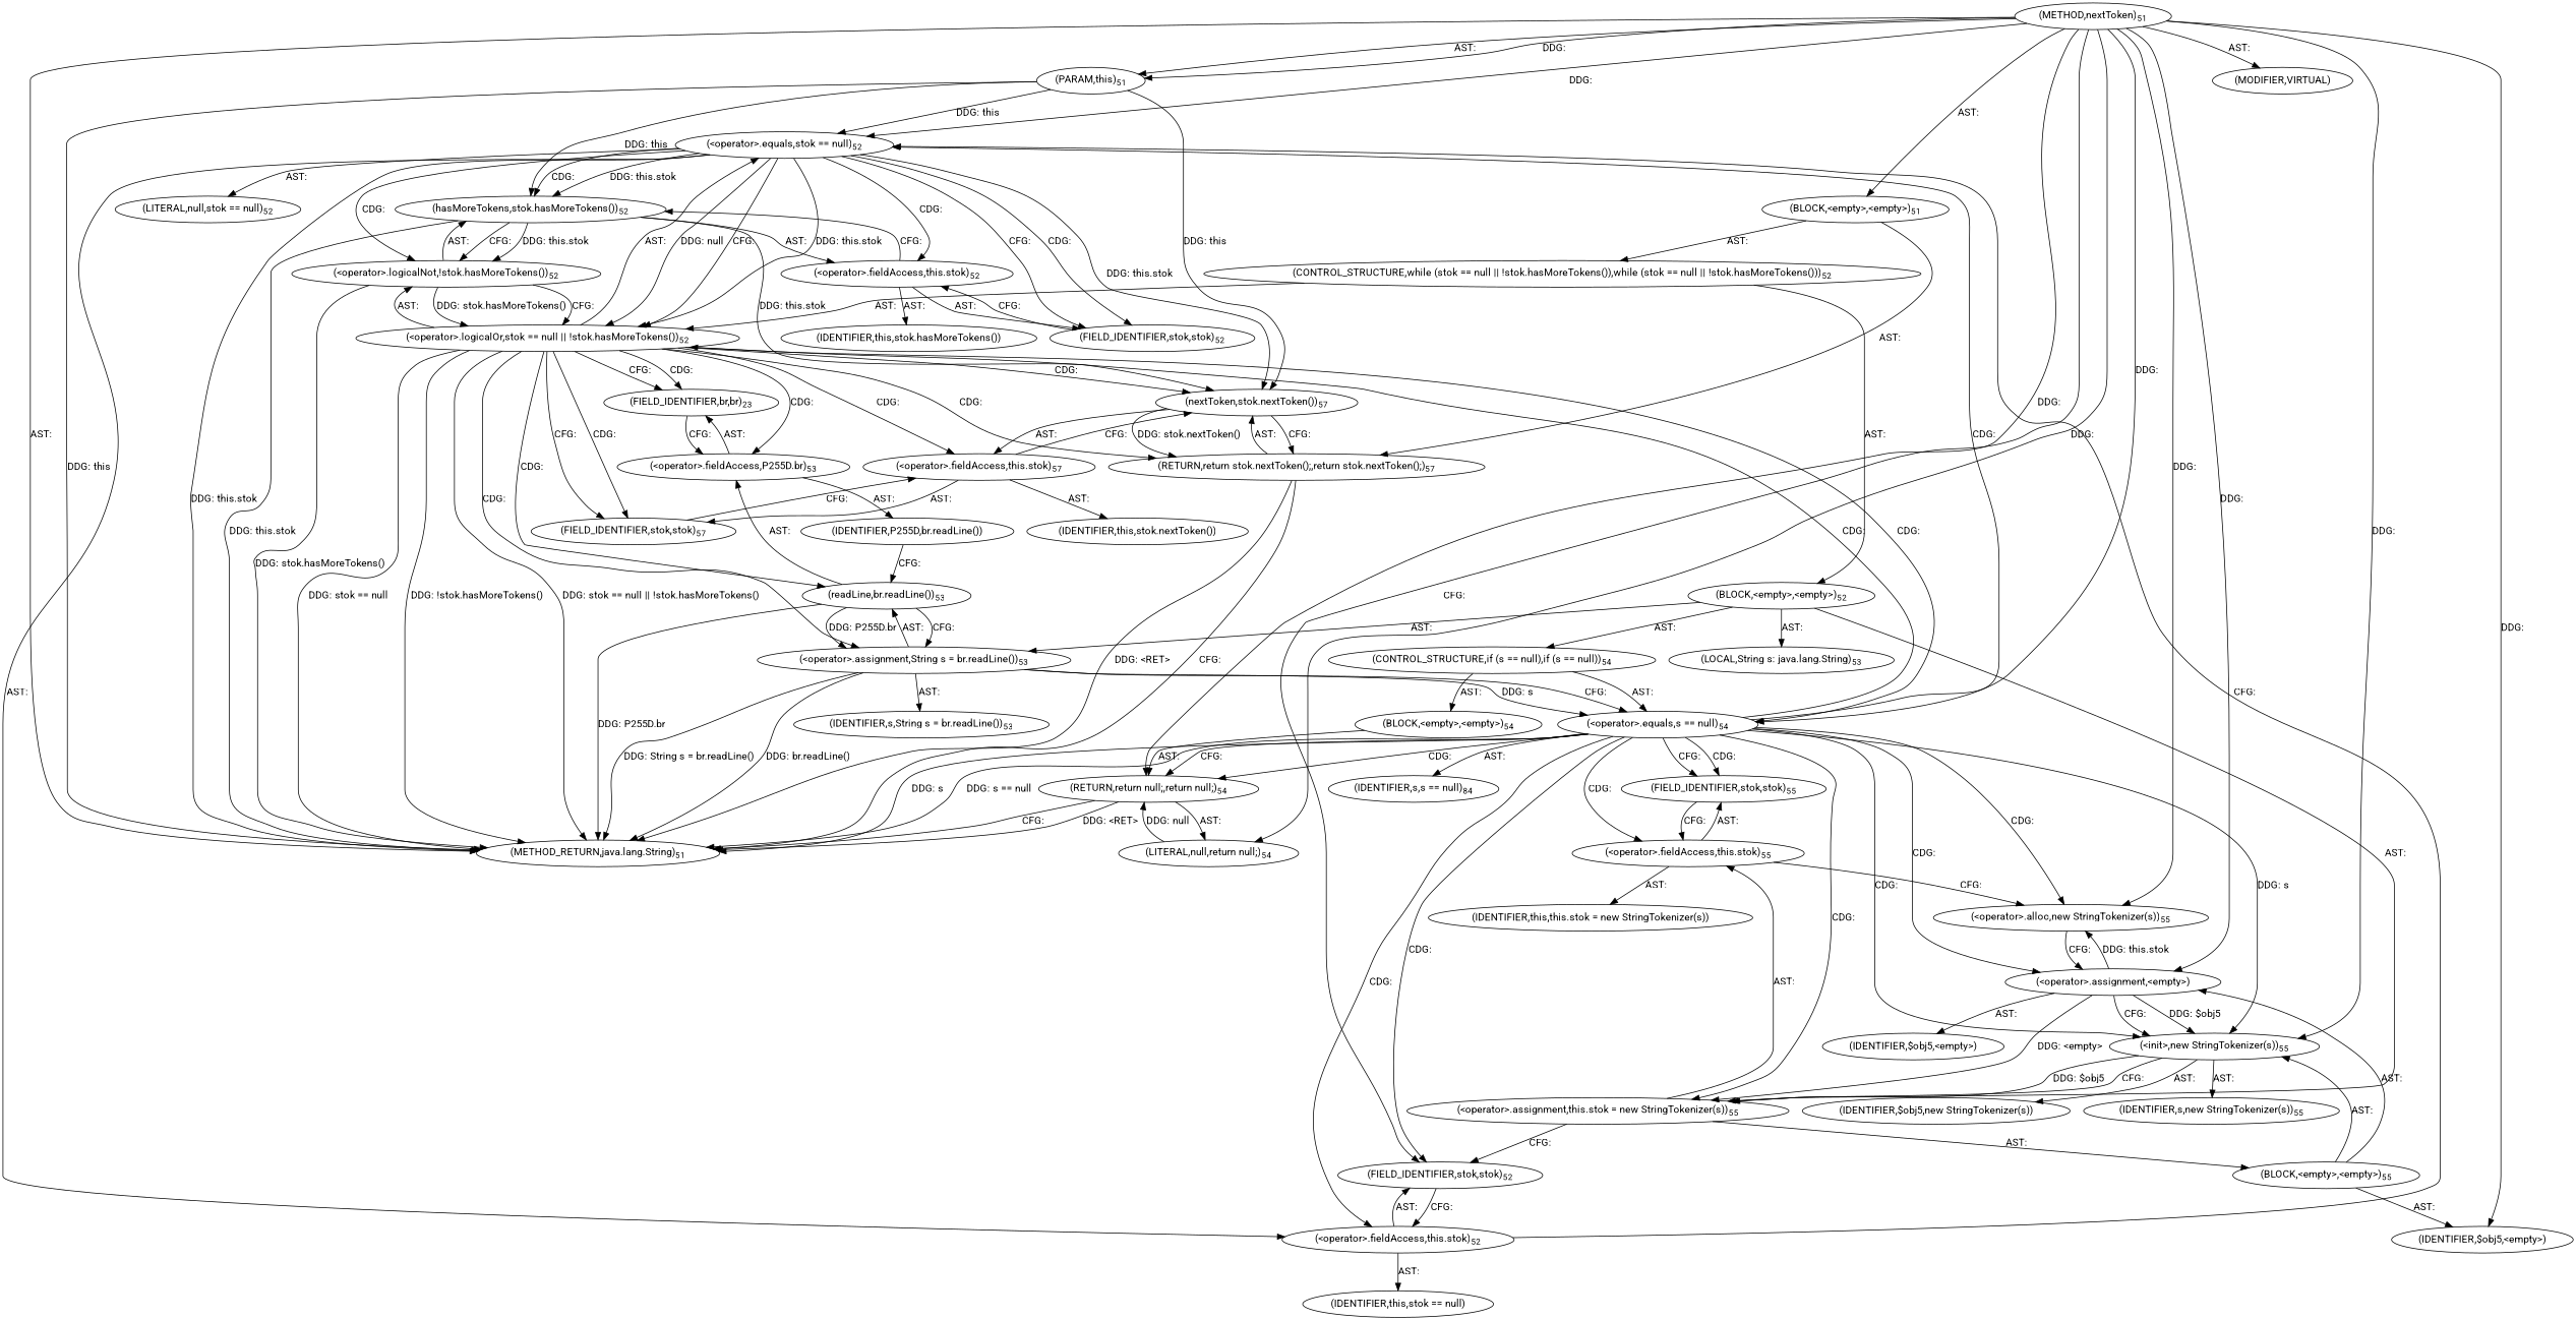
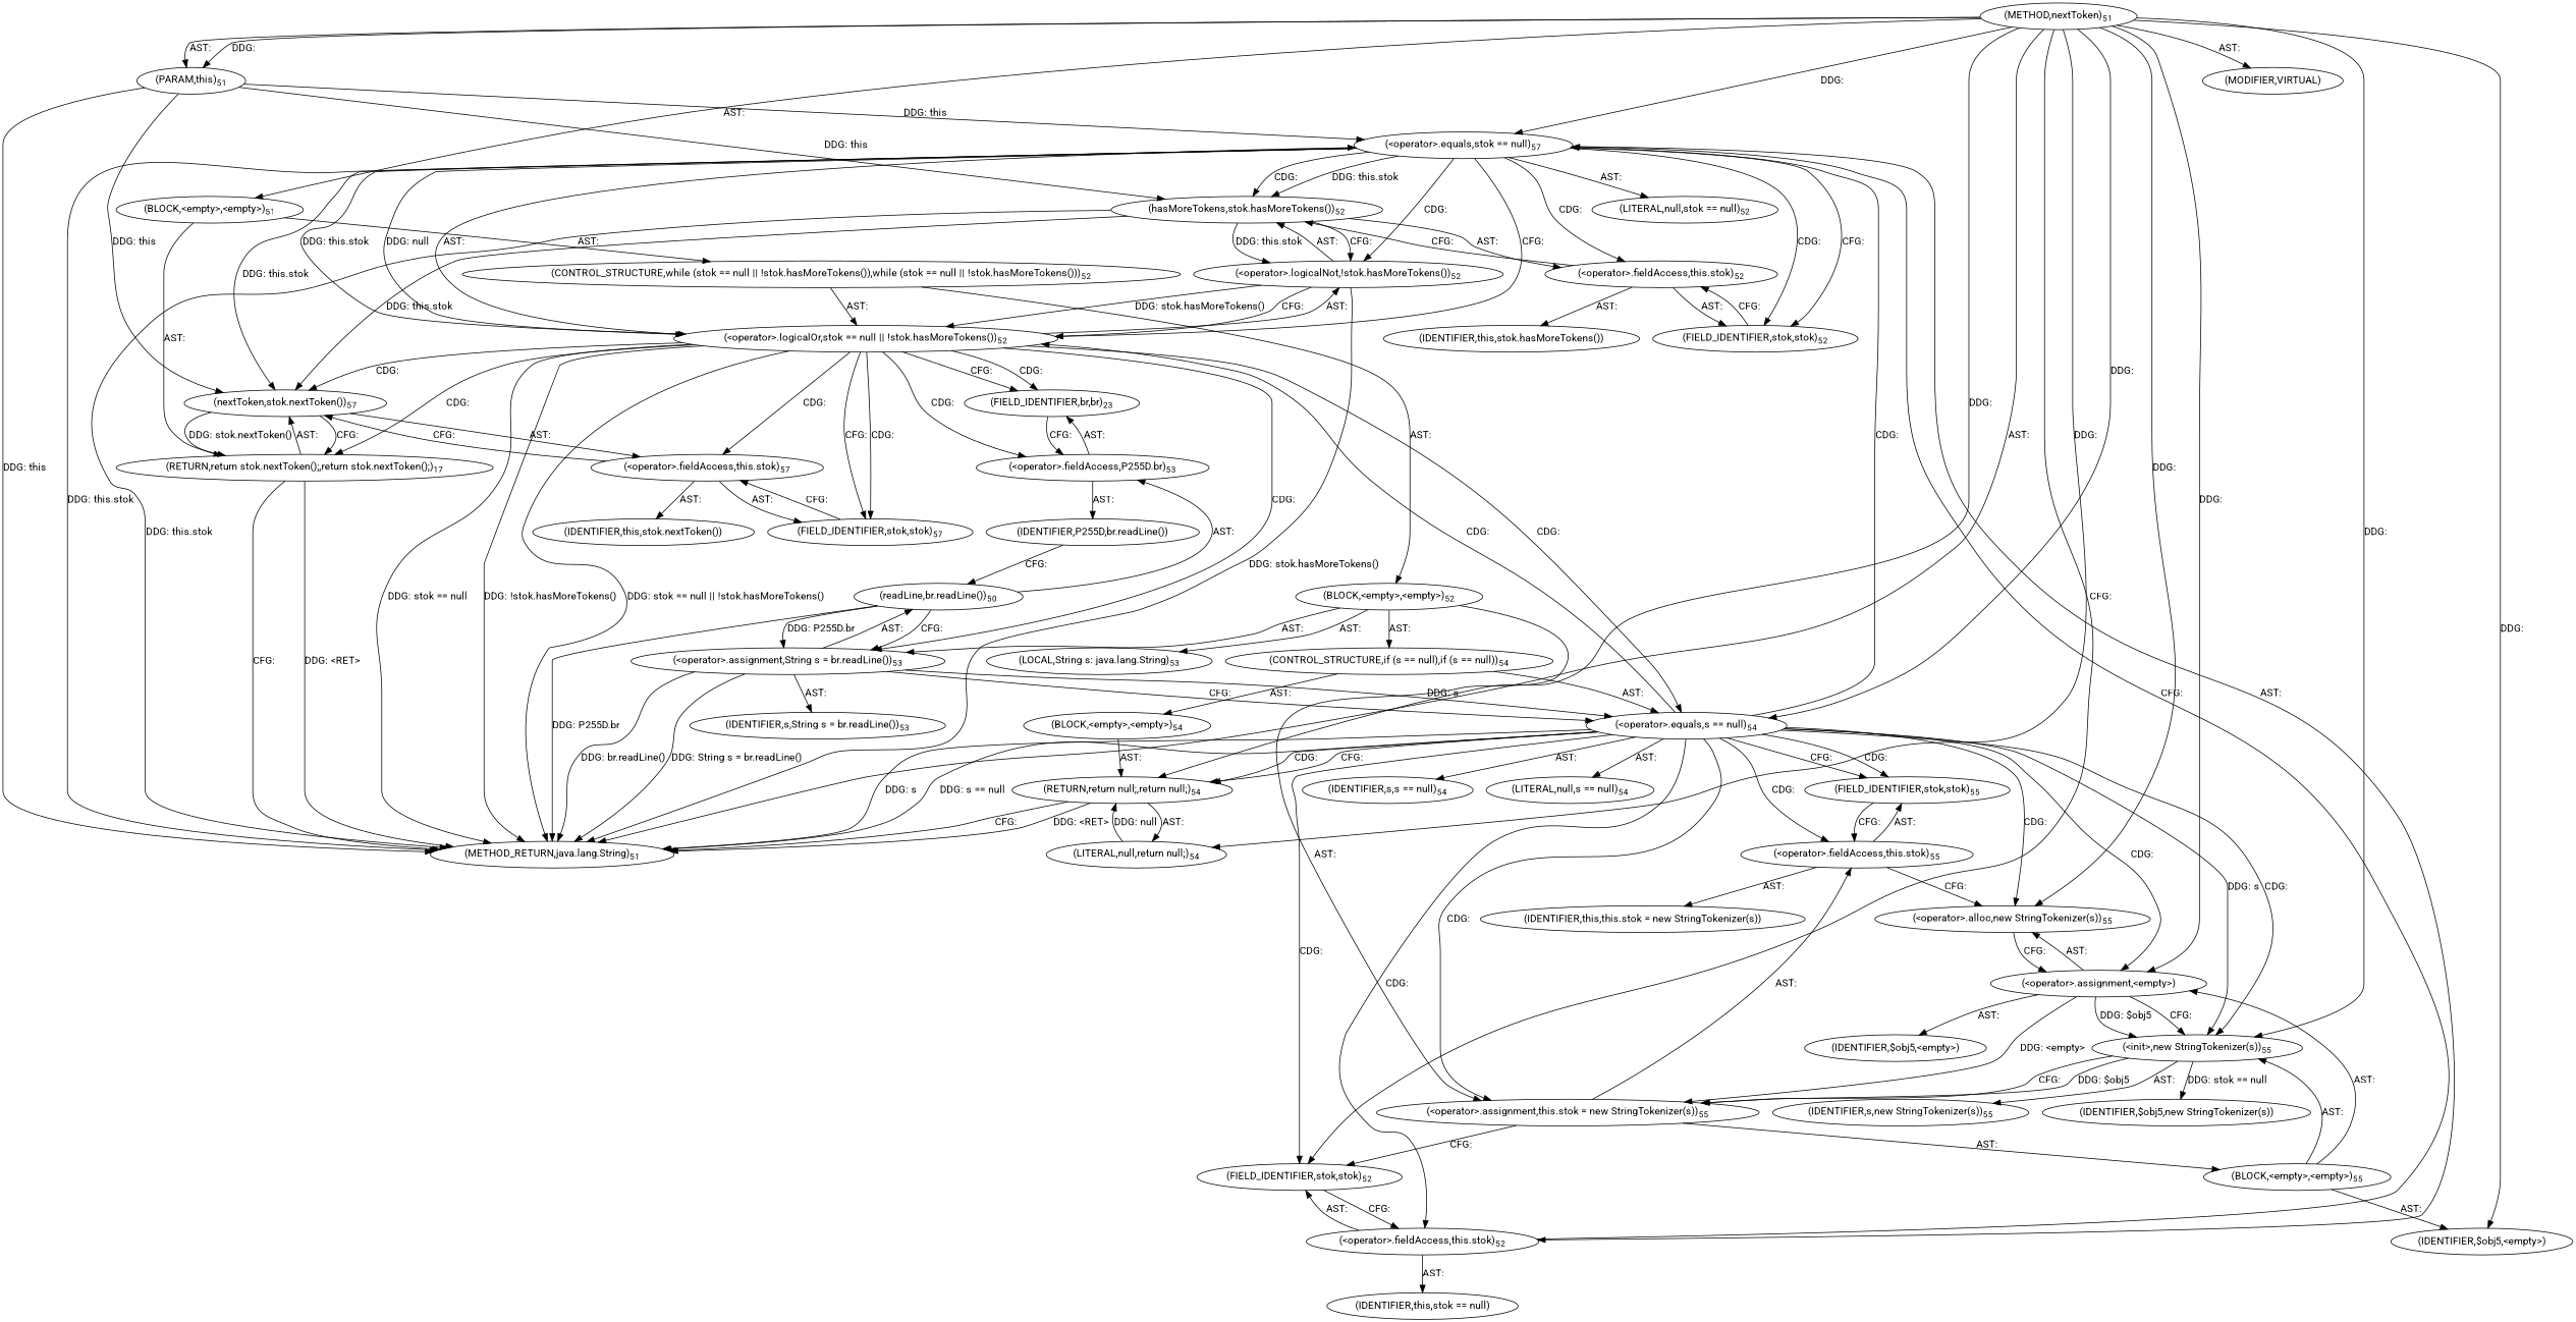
  digraph {
    fontname=Roboto
    node [fontname=Roboto]
    edge [fontname=Roboto]
    n1 [label=<(METHOD,nextToken)<SUB>51</SUB>>]
    n2 [label=<(PARAM,this)<SUB>51</SUB>>]
    n3 [label=<(BLOCK,&lt;empty&gt;,&lt;empty&gt;)<SUB>51</SUB>>]
-   n4 [label=<(&lt;operator&gt;.equals,stok == null)<SUB>52</SUB>>]
+   n4 [label=<(&lt;operator&gt;.equals,stok == null)<SUB>57</SUB>>]
    n5 [label=<(FIELD_IDENTIFIER,stok,stok)<SUB>52</SUB>>]
    n6 [label=<(&lt;operator&gt;.equals,s == null)<SUB>54</SUB>>]
    n7 [label=<(RETURN,return null;,return null;)<SUB>54</SUB>>]
    n8 [label=<(LITERAL,null,return null;)<SUB>54</SUB>>]
    n9 [label=<(&lt;operator&gt;.assignment,&lt;empty&gt;)>]
    n10 [label=<(&lt;init&gt;,new StringTokenizer(s))<SUB>55</SUB>>]
    n11 [label=<(IDENTIFIER,$obj5,&lt;empty&gt;)>]
    n12 [label=<(MODIFIER,VIRTUAL)>]
    n13 [label=<(METHOD_RETURN,java.lang.String)<SUB>51</SUB>>]
    n14 [label=<(&lt;operator&gt;.alloc,new StringTokenizer(s))<SUB>55</SUB>>]
    n15 [label=<(hasMoreTokens,stok.hasMoreTokens())<SUB>52</SUB>>]
    n16 [label=<(nextToken,stok.nextToken())<SUB>57</SUB>>]
    n17 [label=<(CONTROL_STRUCTURE,while (stok == null || !stok.hasMoreTokens()),while (stok == null || !stok.hasMoreTokens()))<SUB>52</SUB>>]
-   n18 [label=<(RETURN,return stok.nextToken();,return stok.nextToken();)<SUB>57</SUB>>]
+   n18 [label=<(RETURN,return stok.nextToken();,return stok.nextToken();)<SUB>17</SUB>>]
    n19 [label=<(&lt;operator&gt;.logicalOr,stok == null || !stok.hasMoreTokens())<SUB>52</SUB>>]
    n20 [label=<(&lt;operator&gt;.logicalNot,!stok.hasMoreTokens())<SUB>52</SUB>>]
    n21 [label=<(&lt;operator&gt;.fieldAccess,this.stok)<SUB>52</SUB>>]
    n22 [label=<(LITERAL,null,stok == null)<SUB>52</SUB>>]
    n23 [label=<(&lt;operator&gt;.fieldAccess,this.stok)<SUB>52</SUB>>]
    n24 [label=<(FIELD_IDENTIFIER,stok,stok)<SUB>52</SUB>>]
    n25 [label=<(&lt;operator&gt;.assignment,this.stok = new StringTokenizer(s))<SUB>55</SUB>>]
-   n26 [label=<(IDENTIFIER,s,s == null)<SUB>84</SUB>>]
+   n26 [label=<(IDENTIFIER,s,s == null)<SUB>54</SUB>>]
+   n27 [label=<(LITERAL,null,s == null)<SUB>54</SUB>>]
    n28 [label=<(&lt;operator&gt;.fieldAccess,this.stok)<SUB>55</SUB>>]
    n29 [label=<(FIELD_IDENTIFIER,stok,stok)<SUB>55</SUB>>]
    n30 [label=<(BLOCK,&lt;empty&gt;,&lt;empty&gt;)<SUB>55</SUB>>]
    n31 [label=<(IDENTIFIER,$obj5,&lt;empty&gt;)>]
    n32 [label=<(IDENTIFIER,$obj5,new StringTokenizer(s))>]
    n33 [label=<(IDENTIFIER,s,new StringTokenizer(s))<SUB>55</SUB>>]
    n34 [label=<(&lt;operator&gt;.fieldAccess,this.stok)<SUB>57</SUB>>]
    n35 [label=<(BLOCK,&lt;empty&gt;,&lt;empty&gt;)<SUB>52</SUB>>]
    n36 [label=<(&lt;operator&gt;.assignment,String s = br.readLine())<SUB>53</SUB>>]
-   n37 [label=<(readLine,br.readLine())<SUB>53</SUB>>]
+   n37 [label=<(readLine,br.readLine())<SUB>50</SUB>>]
    n38 [label=<(&lt;operator&gt;.fieldAccess,P255D.br)<SUB>53</SUB>>]
    n39 [label=<(FIELD_IDENTIFIER,br,br)<SUB>23</SUB>>]
    n40 [label=<(FIELD_IDENTIFIER,stok,stok)<SUB>57</SUB>>]
    n41 [label=<(LOCAL,String s: java.lang.String)<SUB>53</SUB>>]
    n42 [label=<(CONTROL_STRUCTURE,if (s == null),if (s == null))<SUB>54</SUB>>]
    n43 [label=<(IDENTIFIER,s,String s = br.readLine())<SUB>53</SUB>>]
    n44 [label=<(IDENTIFIER,P255D,br.readLine())>]
    n45 [label=<(IDENTIFIER,this,stok.nextToken())>]
    n46 [label=<(IDENTIFIER,this,stok == null)>]
    n47 [label=<(IDENTIFIER,this,stok.hasMoreTokens())>]
    n48 [label=<(BLOCK,&lt;empty&gt;,&lt;empty&gt;)<SUB>54</SUB>>]
    n49 [label=<(IDENTIFIER,this,this.stok = new StringTokenizer(s))>]
    n1 -> n2 [label="AST: "]
    n1 -> n2 [label="DDG: "]
    n1 -> n3 [label="AST: "]
    n1 -> n4 [label="DDG: "]
    n1 -> n5 [label="CFG: "]
    n1 -> n6 [label="DDG: "]
    n1 -> n7 [label="DDG: "]
    n1 -> n8 [label="DDG: "]
    n1 -> n9 [label="DDG: "]
    n1 -> n10 [label="DDG: "]
    n1 -> n11 [label="DDG: "]
    n1 -> n12 [label="AST: "]
    n1 -> n13 [label="AST: "]
    n1 -> n14 [label="DDG: "]
    n2 -> n4 [label="DDG: this"]
    n2 -> n13 [label="DDG: this"]
    n2 -> n15 [label="DDG: this"]
    n2 -> n16 [label="DDG: this"]
    n3 -> n17 [label="AST: "]
    n3 -> n18 [label="AST: "]
    n4 -> n13 [label="DDG: this.stok"]
    n4 -> n15 [label="DDG: this.stok"]
    n4 -> n15 [label="CDG: "]
    n4 -> n16 [label="DDG: this.stok"]
    n4 -> n19 [label="CFG: "]
    n4 -> n19 [label="DDG: this.stok"]
    n4 -> n19 [label="DDG: null"]
    n4 -> n20 [label="CDG: "]
    n4 -> n21 [label="AST: "]
    n4 -> n22 [label="AST: "]
    n4 -> n23 [label="CDG: "]
    n4 -> n24 [label="CFG: "]
    n4 -> n24 [label="CDG: "]
    n5 -> n21 [label="CFG: "]
    n6 -> n4 [label="CDG: "]
    n6 -> n5 [label="CDG: "]
    n6 -> n7 [label="CFG: "]
    n6 -> n7 [label="CDG: "]
    n6 -> n9 [label="CDG: "]
    n6 -> n10 [label="DDG: s"]
    n6 -> n10 [label="CDG: "]
    n6 -> n13 [label="DDG: s"]
    n6 -> n13 [label="DDG: s == null"]
    n6 -> n14 [label="CDG: "]
    n6 -> n19 [label="CDG: "]
    n6 -> n21 [label="CDG: "]
    n6 -> n25 [label="CDG: "]
    n6 -> n26 [label="AST: "]
+   n6 -> n27 [label="AST: "]
    n6 -> n28 [label="CDG: "]
    n6 -> n29 [label="CFG: "]
    n6 -> n29 [label="CDG: "]
    n7 -> n8 [label="AST: "]
    n7 -> n13 [label="CFG: "]
    n7 -> n13 [label="DDG: &lt;RET&gt;"]
    n8 -> n7 [label="DDG: null"]
    n9 -> n10 [label="CFG: "]
    n9 -> n10 [label="DDG: $obj5"]
-   n9 -> n14 [label="DDG: this.stok"]
+   n9 -> n14 [label="AST: "]
    n9 -> n25 [label="DDG: &lt;empty&gt;"]
    n9 -> n31 [label="AST: "]
    n10 -> n25 [label="CFG: "]
    n10 -> n25 [label="DDG: $obj5"]
-   n10 -> n32 [label="AST: "]
+   n10 -> n32 [label="DDG: stok == null"]
    n10 -> n33 [label="AST: "]
    n14 -> n9 [label="CFG: "]
    n15 -> n13 [label="DDG: this.stok"]
    n15 -> n16 [label="DDG: this.stok"]
    n15 -> n20 [label="CFG: "]
    n15 -> n20 [label="DDG: this.stok"]
    n15 -> n23 [label="AST: "]
    n16 -> n18 [label="CFG: "]
    n16 -> n18 [label="DDG: stok.nextToken()"]
    n16 -> n34 [label="AST: "]
    n17 -> n19 [label="AST: "]
    n17 -> n35 [label="AST: "]
    n18 -> n13 [label="CFG: "]
    n18 -> n13 [label="DDG: &lt;RET&gt;"]
    n18 -> n16 [label="AST: "]
    n19 -> n4 [label="AST: "]
    n19 -> n6 [label="CDG: "]
    n19 -> n13 [label="DDG: stok == null"]
    n19 -> n13 [label="DDG: !stok.hasMoreTokens()"]
    n19 -> n13 [label="DDG: stok == null || !stok.hasMoreTokens()"]
    n19 -> n16 [label="CDG: "]
    n19 -> n18 [label="CDG: "]
    n19 -> n20 [label="AST: "]
    n19 -> n34 [label="CDG: "]
    n19 -> n36 [label="CDG: "]
-   n19 -> n37 [label="CDG: "]
    n19 -> n38 [label="CDG: "]
    n19 -> n39 [label="CFG: "]
    n19 -> n39 [label="CDG: "]
    n19 -> n40 [label="CFG: "]
    n19 -> n40 [label="CDG: "]
    n20 -> n13 [label="DDG: stok.hasMoreTokens()"]
    n20 -> n15 [label="AST: "]
    n20 -> n19 [label="CFG: "]
    n20 -> n19 [label="DDG: stok.hasMoreTokens()"]
    n21 -> n4 [label="CFG: "]
    n21 -> n5 [label="AST: "]
    n21 -> n46 [label="AST: "]
    n23 -> n15 [label="CFG: "]
    n23 -> n24 [label="AST: "]
    n23 -> n47 [label="AST: "]
    n24 -> n23 [label="CFG: "]
    n25 -> n5 [label="CFG: "]
    n25 -> n28 [label="AST: "]
    n25 -> n30 [label="AST: "]
    n28 -> n14 [label="CFG: "]
    n28 -> n29 [label="AST: "]
    n28 -> n49 [label="AST: "]
    n29 -> n28 [label="CFG: "]
    n30 -> n9 [label="AST: "]
    n30 -> n10 [label="AST: "]
    n30 -> n11 [label="AST: "]
    n34 -> n16 [label="CFG: "]
    n34 -> n40 [label="AST: "]
    n34 -> n45 [label="AST: "]
    n35 -> n25 [label="AST: "]
    n35 -> n36 [label="AST: "]
    n35 -> n41 [label="AST: "]
    n35 -> n42 [label="AST: "]
    n36 -> n6 [label="CFG: "]
    n36 -> n6 [label="DDG: s"]
    n36 -> n13 [label="DDG: br.readLine()"]
    n36 -> n13 [label="DDG: String s = br.readLine()"]
    n36 -> n37 [label="AST: "]
    n36 -> n43 [label="AST: "]
    n37 -> n13 [label="DDG: P255D.br"]
    n37 -> n36 [label="CFG: "]
    n37 -> n36 [label="DDG: P255D.br"]
    n37 -> n38 [label="AST: "]
    n38 -> n39 [label="AST: "]
    n38 -> n44 [label="AST: "]
    n39 -> n38 [label="CFG: "]
    n40 -> n34 [label="CFG: "]
    n42 -> n6 [label="AST: "]
    n42 -> n48 [label="AST: "]
    n44 -> n37 [label="CFG: "]
    n48 -> n7 [label="AST: "]
  }
